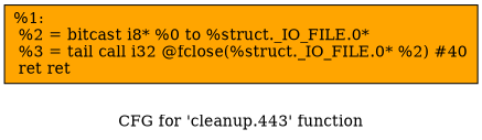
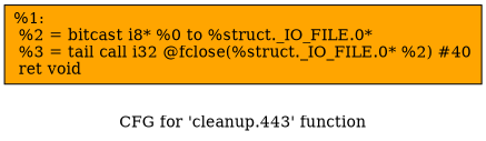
  digraph {
    label="CFG for 'cleanup.443' function"
-   n1 [label="{%1:\l  %2 = bitcast i8* %0 to %struct._IO_FILE.0*\l  %3 = tail call i32 @fclose(%struct._IO_FILE.0* %2) #40\l  ret ret\l}" shape=record style=filled fillcolor=orange]
+   n1 [label="{%1:\l  %2 = bitcast i8* %0 to %struct._IO_FILE.0*\l  %3 = tail call i32 @fclose(%struct._IO_FILE.0* %2) #40\l  ret void\l}" shape=record style=filled fillcolor=orange]
  }
